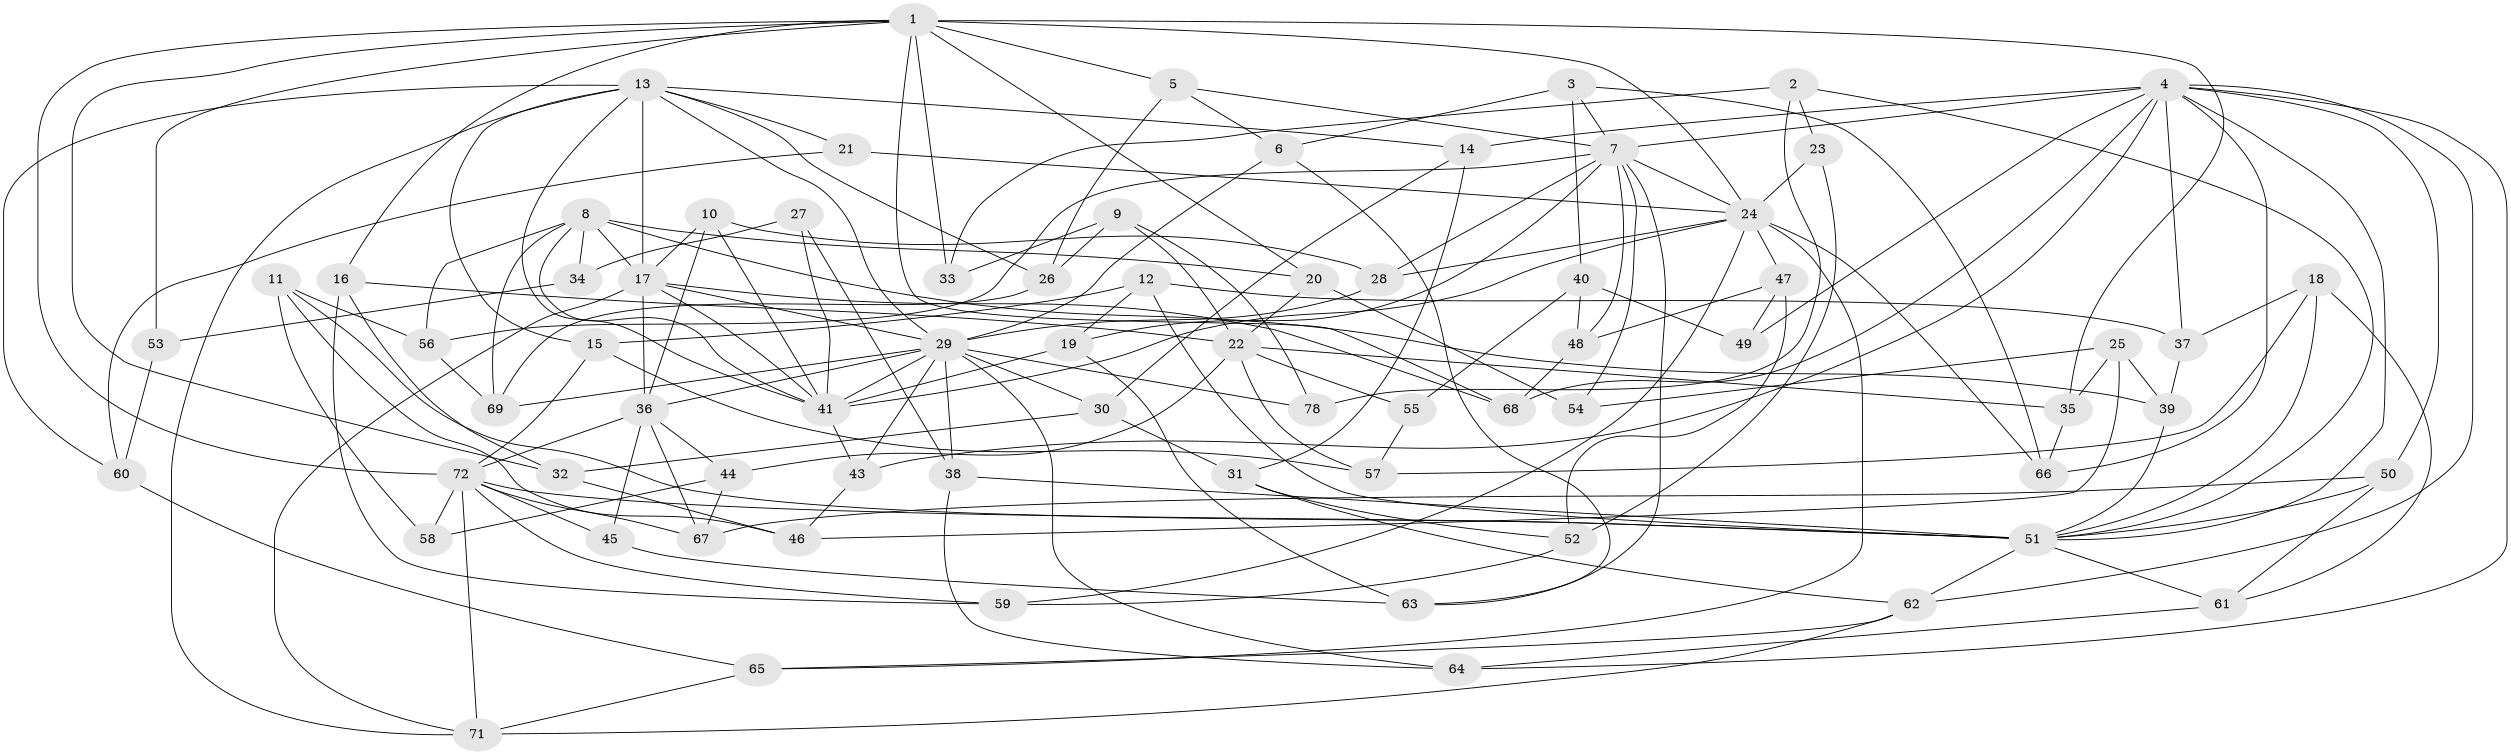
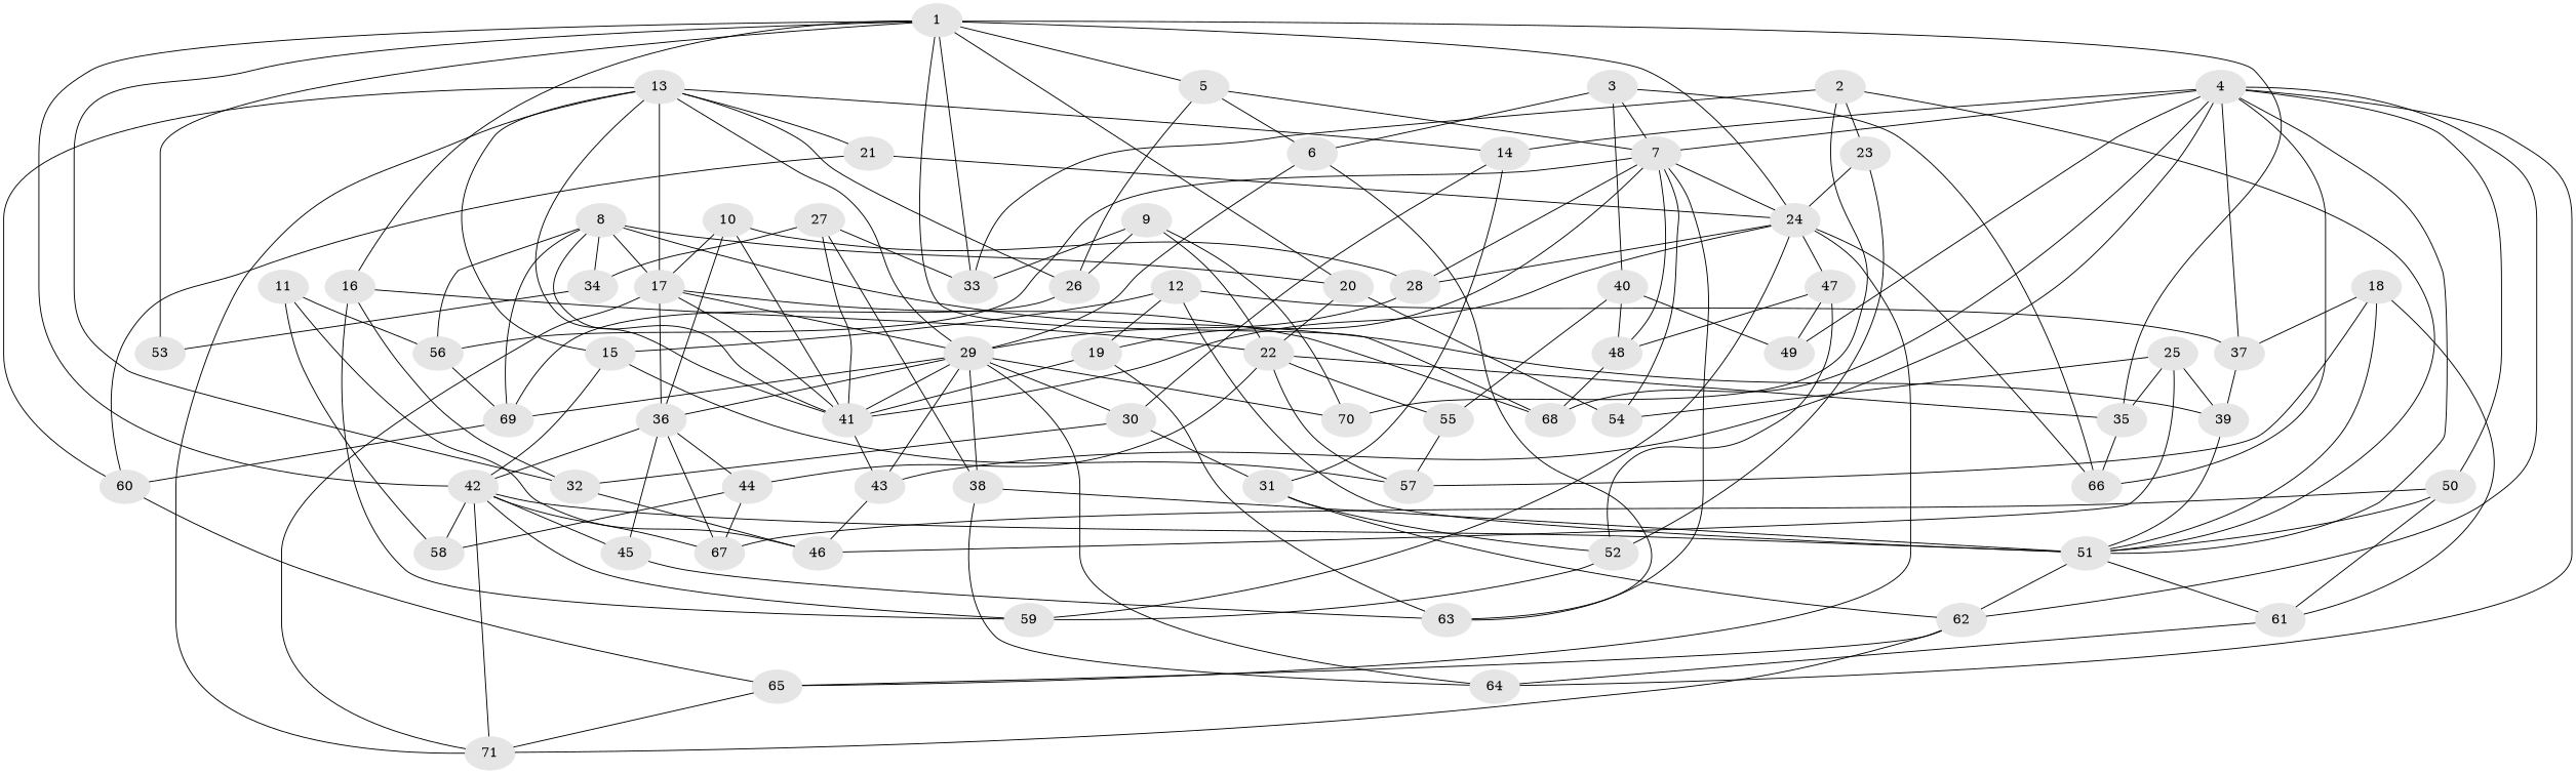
  graph {
    node [color=gray90 style=filled]
    edge [weight=1.0]
    1
    5
    16
    20
    24
    32
    33
    35
-   42 [label=72]
+   42
    53
    68
    6
    7
    26
    22
    59
    54
    66
    28
    41
    47
    65
    46
    51
    58
    71
    45
    67
    60
    2
    23
-   70 [label=78]
+   70
    52
    62
    61
    3
    40
    29
    63
    19
    48
    56
    49
    55
    4
    14
    37
    43
    50
    64
    30
    31
    39
    69
    36
    38
    8
    17
    34
    9
    57
    44
    10
    11
    12
    15
    13
    21
    18
    25
    27
    1 -- 5
    1 -- 16
    1 -- 20
    1 -- 24 [weight=2.0]
    1 -- 32
    1 -- 33
    1 -- 35
    1 -- 42 [weight=2.0]
    1 -- 53
    1 -- 68
    5 -- 6
    5 -- 7
    5 -- 26
    16 -- 32
    16 -- 22
    16 -- 59
    20 -- 22
    20 -- 54
    24 -- 59
    24 -- 66
    24 -- 28
    24 -- 41
    24 -- 47
    24 -- 65
    32 -- 46
    35 -- 66
    42 -- 59
    42 -- 51 [weight=2.0]
    42 -- 58
    42 -- 71
    42 -- 45
    42 -- 67
-   53 -- 60
+   69 -- 60
    6 -- 29
    6 -- 63
    7 -- 24
    7 -- 54
    7 -- 28
    7 -- 63
    7 -- 19
    7 -- 48
    7 -- 56
    26 -- 69
    22 -- 35
    22 -- 55 [weight=2.0]
    22 -- 57
    22 -- 44
    28 -- 29
    41 -- 43
    47 -- 52
    47 -- 48
    47 -- 49
    65 -- 71
    51 -- 62
    51 -- 61
    45 -- 63
    60 -- 65
    2 -- 33
    2 -- 51
    2 -- 23
    2 -- 70
    23 -- 24 [weight=2.0]
    23 -- 52
    52 -- 59
    62 -- 65
    62 -- 71
    61 -- 64
    3 -- 6
    3 -- 7
    3 -- 66
    3 -- 40
    40 -- 48
    40 -- 49
    40 -- 55
    29 -- 41
    29 -- 70
    29 -- 43
    29 -- 64
    29 -- 30
    29 -- 69
    29 -- 36
    29 -- 38
    19 -- 41
    19 -- 63
    48 -- 68
    56 -- 69
    55 -- 57
    4 -- 68
    4 -- 7
    4 -- 66
    4 -- 51
    4 -- 62
    4 -- 49 [weight=2.0]
    4 -- 14
    4 -- 37
    4 -- 43
    4 -- 50
    4 -- 64
    14 -- 30
    14 -- 31
    37 -- 39
    43 -- 46
    50 -- 51
    50 -- 67
    50 -- 61
    30 -- 32
    30 -- 31
    31 -- 52
    31 -- 62
    39 -- 51
    36 -- 42 [weight=2.0]
    36 -- 45
    36 -- 67
    36 -- 44
    38 -- 51
    38 -- 64
    8 -- 20
    8 -- 41 [weight=2.0]
    8 -- 56
    8 -- 39
    8 -- 69
    8 -- 17 [weight=3.0]
    8 -- 34
    17 -- 68
    17 -- 41
    17 -- 71
    17 -- 29
    17 -- 36
    34 -- 53
    9 -- 33
    9 -- 26
    9 -- 22
    9 -- 70
    44 -- 58
    44 -- 67
    10 -- 28
    10 -- 41
    10 -- 36
    10 -- 17
    11 -- 46
-   11 -- 51
    11 -- 58
    11 -- 56
    12 -- 51
    12 -- 19
    12 -- 37
    12 -- 15
    15 -- 42
    15 -- 57
    13 -- 26
    13 -- 41
    13 -- 71
    13 -- 60
    13 -- 29
    13 -- 14
    13 -- 17 [weight=3.0]
    13 -- 15
    13 -- 21 [weight=2.0]
    21 -- 24
    21 -- 60
    18 -- 51
    18 -- 61
    18 -- 37
    18 -- 57
    25 -- 35
    25 -- 54
    25 -- 46
    25 -- 39
+   27 -- 33
    27 -- 41
    27 -- 38
    27 -- 34
  }
